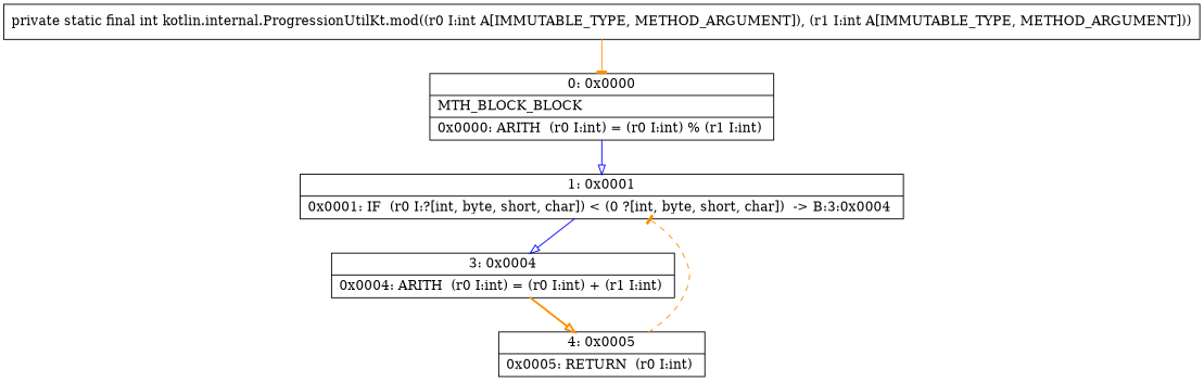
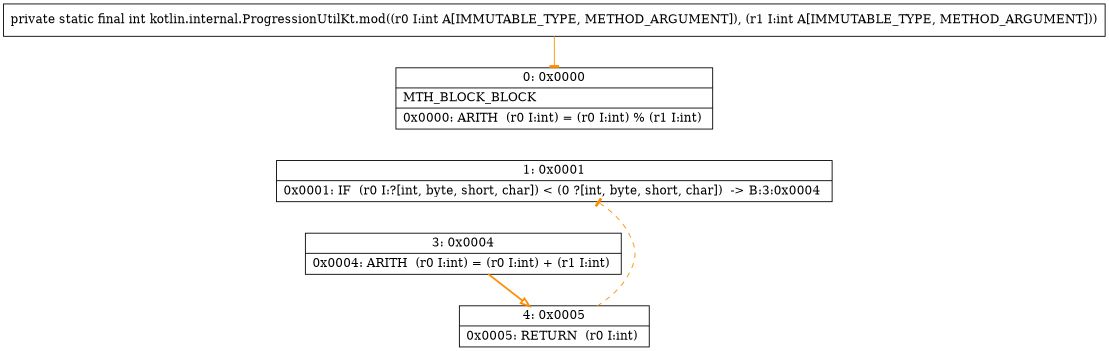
  digraph {
    node [shape=record]
    edge [arrowhead=onormal color=darkorange style=solid]
    n1 [label="{0\:\ 0x0000|MTH_BLOCK_BLOCK\l|0x0000: ARITH  (r0 I:int) = (r0 I:int) % (r1 I:int) \l}"]
    n2 [label="{1\:\ 0x0001|0x0001: IF  (r0 I:?[int, byte, short, char]) \< (0 ?[int, byte, short, char])  \-\> B:3:0x0004 \l}"]
    n3 [label="{3\:\ 0x0004|0x0004: ARITH  (r0 I:int) = (r0 I:int) + (r1 I:int) \l}"]
    n4 [label="{4\:\ 0x0005|0x0005: RETURN  (r0 I:int) \l}"]
    n5 [label="{private static final int kotlin.internal.ProgressionUtilKt.mod((r0 I:int A[IMMUTABLE_TYPE, METHOD_ARGUMENT]), (r1 I:int A[IMMUTABLE_TYPE, METHOD_ARGUMENT])) }"]
-   n1 -> n2 [color=blue]
-   n2 -> n3 [color=blue]
    n3 -> n4 [style=bold]
    n4 -> n2 [arrowhead=tee style=dashed]
    n5 -> n1 [arrowhead=tee]
  }
